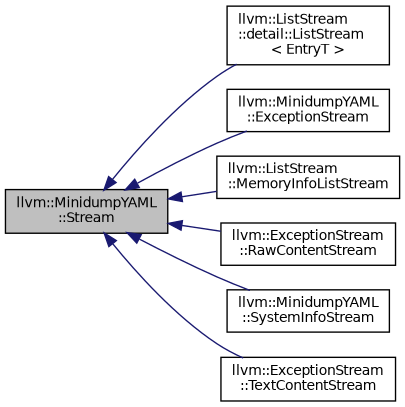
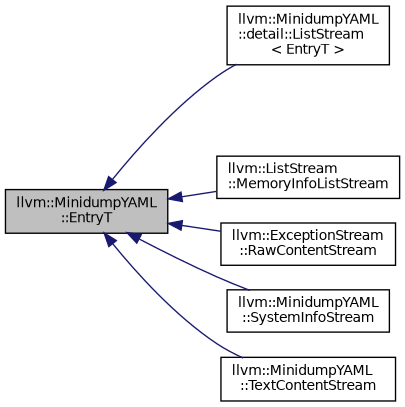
  digraph {
    rankdir=LR
    node [color=black fontname=Helvetica fontsize=10 shape=record]
    edge [color=midnightblue dir=back fontname=Helvetica fontsize=10 labelfontname=Helvetica labelfontsize=10 style=solid]
-   n1 [fillcolor=grey75 fontcolor=black height=0.2 label="llvm::MinidumpYAML\l::Stream" style=filled width=0.4]
-   n2 [height=0.2 label="llvm::ListStream\l::detail::ListStream\l\< EntryT \>" width=0.4]
-   n3 [height=0.2 label="llvm::MinidumpYAML\l::ExceptionStream" width=0.4]
+   n1 [fillcolor=grey75 fontcolor=black height=0.2 label="llvm::MinidumpYAML\l::EntryT" style=filled width=0.4]
+   n2 [height=0.2 label="llvm::MinidumpYAML\l::detail::ListStream\l\< EntryT \>" width=0.4]
    n4 [height=0.2 label="llvm::ListStream\l::MemoryInfoListStream" width=0.4]
    n5 [height=0.2 label="llvm::ExceptionStream\l::RawContentStream" width=0.4]
    n6 [height=0.2 label="llvm::MinidumpYAML\l::SystemInfoStream" width=0.4]
-   n7 [height=0.2 label="llvm::ExceptionStream\l::TextContentStream" width=0.4]
+   n7 [height=0.2 label="llvm::MinidumpYAML\l::TextContentStream" width=0.4]
    n1 -> n2
-   n1 -> n3
    n1 -> n4
    n1 -> n5
    n1 -> n6
    n1 -> n7
  }
